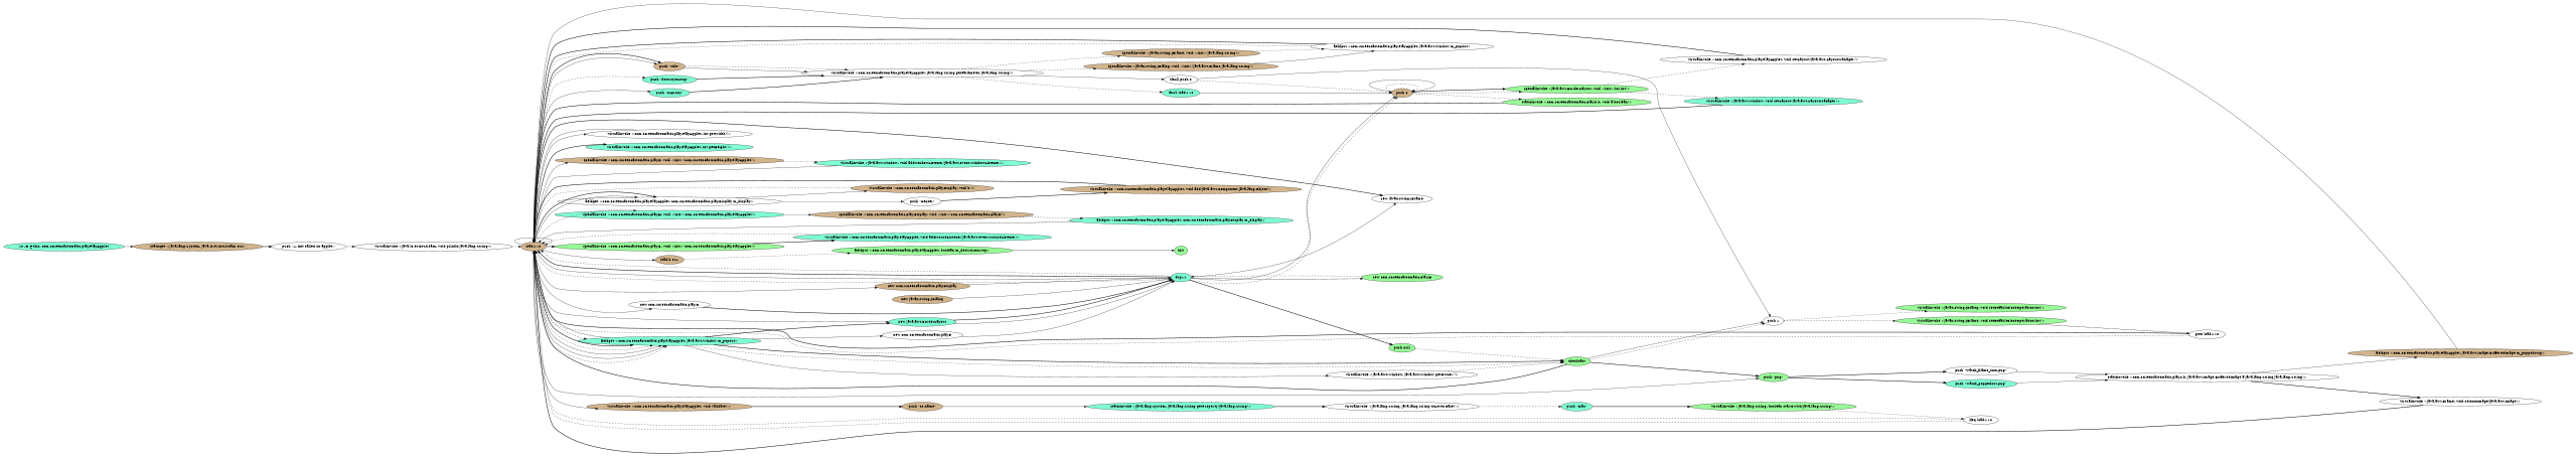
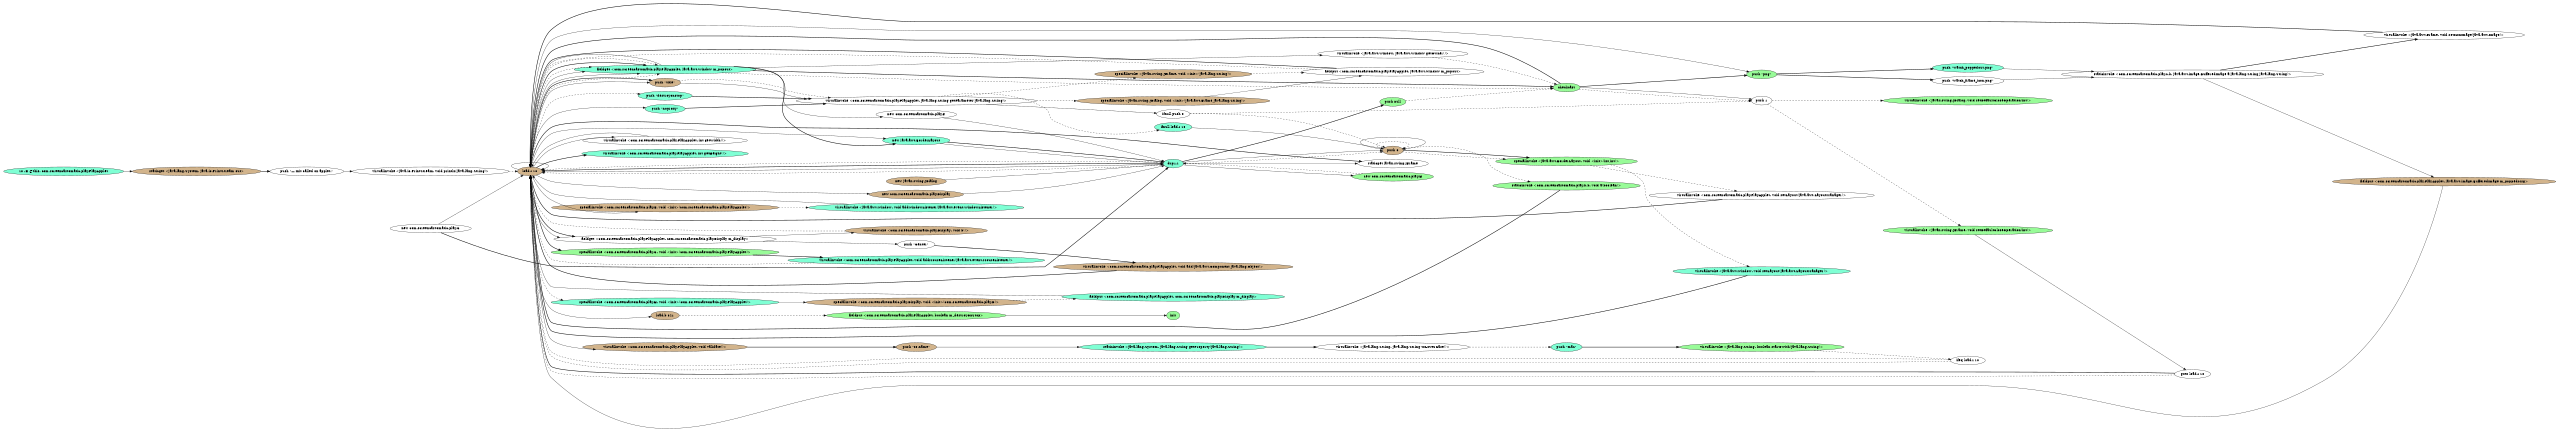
  digraph {
    rankdir=LR
    node [fillcolor=white style=filled]
    edge [style=solid]
    "r0 := @this: com.screencastomatic.play.PlayApplet" [fillcolor=aquamarine]
    "staticget <java.lang.System: java.io.PrintStream out>" [fillcolor=tan]
    "push \"--- Init called on applet.\""
    "virtualinvoke <java.io.PrintStream: void println(java.lang.String)>"
    "load.r r0" [fillcolor=tan]
    "push \"noproxy\"" [fillcolor=aquamarine]
    "new com.screencastomatic.play.Display" [fillcolor=tan]
    "specialinvoke <com.screencastomatic.play.H: void <init>(com.screencastomatic.play.PlayApplet)>" [fillcolor=aquamarine]
    "new java.awt.BorderLayout" [fillcolor=aquamarine]
    "fieldget <com.screencastomatic.play.PlayApplet: com.screencastomatic.play.Display m_display>"
    "virtualinvoke <com.screencastomatic.play.PlayApplet: void validate()>" [fillcolor=tan]
-   "new javax.swing.JFrame"
+   "new javax.swing.JFrame" [label="staticget javax.swing.JFrame"]
    "push \"title\"" [fillcolor=tan]
    "fieldget <com.screencastomatic.play.PlayApplet: java.awt.Window m_popout>" [fillcolor=aquamarine]
    "virtualinvoke <com.screencastomatic.play.PlayApplet: int getWidth()>"
    "virtualinvoke <com.screencastomatic.play.PlayApplet: int getHeight()>" [fillcolor=aquamarine]
    "specialinvoke <com.screencastomatic.play.F: void <init>(com.screencastomatic.play.PlayApplet)>" [fillcolor=tan]
    "push \"png\"" [fillcolor=palegreen]
    "new com.screencastomatic.play.G"
    "specialinvoke <com.screencastomatic.play.G: void <init>(com.screencastomatic.play.PlayApplet)>" [fillcolor=palegreen]
    "push \"destroyonstop\"" [fillcolor=aquamarine]
    "load.b $z1" [fillcolor=tan]
    "virtualinvoke <com.screencastomatic.play.PlayApplet: java.lang.String getParameter(java.lang.String)>"
    "dup1.r" [fillcolor=aquamarine]
    "specialinvoke <com.screencastomatic.play.Display: void <init>(com.screencastomatic.play.D)>" [fillcolor=tan]
    "push \"Center\""
    "virtualinvoke <com.screencastomatic.play.Display: void b()>" [fillcolor=tan]
    "push \"os.name\"" [fillcolor=tan]
    checkcast [fillcolor=palegreen]
    "new com.screencastomatic.play.F"
    "virtualinvoke <java.awt.Window: java.awt.Window getOwner()>"
    "virtualinvoke <java.awt.Window: void addWindowListener(java.awt.event.WindowListener)>" [fillcolor=aquamarine]
    "push \"watch_poppedout.png\"" [fillcolor=aquamarine]
    "push \"watch_frame_icon.png\""
    "virtualinvoke <com.screencastomatic.play.PlayApplet: void addMouseListener(java.awt.event.MouseListener)>" [fillcolor=aquamarine]
    "fieldput <com.screencastomatic.play.PlayApplet: boolean m_destroyOnStop>" [fillcolor=palegreen]
    "new javax.swing.JDialog" [fillcolor=tan]
    "ifnull load.r r0" [fillcolor=aquamarine]
    "specialinvoke <javax.swing.JFrame: void <init>(java.lang.String)>" [fillcolor=tan]
    "ifnull push 0"
    "specialinvoke <javax.swing.JDialog: void <init>(java.awt.Frame,java.lang.String)>" [fillcolor=tan]
    "push 0" [fillcolor=tan]
    "fieldput <com.screencastomatic.play.PlayApplet: java.awt.Window m_popout>"
    "push 1"
    "staticinvoke <com.screencastomatic.play.b.b: void a(boolean)>" [fillcolor=palegreen]
    "specialinvoke <java.awt.BorderLayout: void <init>(int,int)>" [fillcolor=palegreen]
    "virtualinvoke <com.screencastomatic.play.PlayApplet: void setLayout(java.awt.LayoutManager)>"
    "virtualinvoke <java.awt.Window: void setLayout(java.awt.LayoutManager)>" [fillcolor=aquamarine]
    "new com.screencastomatic.play.H" [fillcolor=palegreen]
    "push null" [fillcolor=palegreen]
    "fieldput <com.screencastomatic.play.PlayApplet: com.screencastomatic.play.Display m_display>" [fillcolor=aquamarine]
    "virtualinvoke <com.screencastomatic.play.PlayApplet: void add(java.awt.Component,java.lang.Object)>" [fillcolor=tan]
    "staticinvoke <java.lang.System: java.lang.String getProperty(java.lang.String)>" [fillcolor=aquamarine]
    "virtualinvoke <java.lang.String: java.lang.String toLowerCase()>"
    "push \"mac\"" [fillcolor=aquamarine]
    "virtualinvoke <java.lang.String: boolean startsWith(java.lang.String)>" [fillcolor=palegreen]
    "ifeq load.r r0"
    "virtualinvoke <javax.swing.JFrame: void setDefaultCloseOperation(int)>" [fillcolor=palegreen]
    "virtualinvoke <javax.swing.JDialog: void setDefaultCloseOperation(int)>" [fillcolor=palegreen]
    "goto load.r r0"
    "staticinvoke <com.screencastomatic.play.c.b: java.awt.image.BufferedImage a(java.lang.String,java.lang.String)>"
    "fieldput <com.screencastomatic.play.PlayApplet: java.awt.image.BufferedImage m_poppedMsg>" [fillcolor=tan]
    "virtualinvoke <java.awt.Frame: void setIconImage(java.awt.Image)>"
    n64 [fillcolor=palegreen label=init]
    "r0 := @this: com.screencastomatic.play.PlayApplet" -> "staticget <java.lang.System: java.io.PrintStream out>"
    "staticget <java.lang.System: java.io.PrintStream out>" -> "push \"--- Init called on applet.\"" [style=bold]
    "push \"--- Init called on applet.\"" -> "virtualinvoke <java.io.PrintStream: void println(java.lang.String)>"
    "virtualinvoke <java.io.PrintStream: void println(java.lang.String)>" -> "load.r r0" [style=dashed]
    "load.r r0" -> "load.r r0"
    "load.r r0" -> "push \"noproxy\""
    "load.r r0" -> "new com.screencastomatic.play.Display"
    "load.r r0" -> "specialinvoke <com.screencastomatic.play.H: void <init>(com.screencastomatic.play.PlayApplet)>" [style=dashed]
    "load.r r0" -> "new java.awt.BorderLayout"
    "load.r r0" -> "fieldget <com.screencastomatic.play.PlayApplet: com.screencastomatic.play.Display m_display>"
    "load.r r0" -> "fieldget <com.screencastomatic.play.PlayApplet: com.screencastomatic.play.Display m_display>" [style=bold]
    "load.r r0" -> "virtualinvoke <com.screencastomatic.play.PlayApplet: void validate()>"
    "load.r r0" -> "new javax.swing.JFrame" [style=bold]
    "load.r r0" -> "push \"title\""
    "load.r r0" -> "push \"title\"" [style=bold]
    "load.r r0" -> "fieldget <com.screencastomatic.play.PlayApplet: java.awt.Window m_popout>" [style=dashed]
    "load.r r0" -> "fieldget <com.screencastomatic.play.PlayApplet: java.awt.Window m_popout>"
    "load.r r0" -> "fieldget <com.screencastomatic.play.PlayApplet: java.awt.Window m_popout>"
    "load.r r0" -> "fieldget <com.screencastomatic.play.PlayApplet: java.awt.Window m_popout>" [style=dashed]
    "load.r r0" -> "fieldget <com.screencastomatic.play.PlayApplet: java.awt.Window m_popout>" [style=bold]
    "load.r r0" -> "fieldget <com.screencastomatic.play.PlayApplet: java.awt.Window m_popout>" [style=dashed]
    "load.r r0" -> "virtualinvoke <com.screencastomatic.play.PlayApplet: int getWidth()>"
    "load.r r0" -> "virtualinvoke <com.screencastomatic.play.PlayApplet: int getHeight()>" [style=bold]
    "load.r r0" -> "specialinvoke <com.screencastomatic.play.F: void <init>(com.screencastomatic.play.PlayApplet)>"
    "load.r r0" -> "push \"png\""
-   "load.r r0" -> "new com.screencastomatic.play.G"
+   "new com.screencastomatic.play.G" -> "load.r r0"
    "load.r r0" -> "specialinvoke <com.screencastomatic.play.G: void <init>(com.screencastomatic.play.PlayApplet)>" [style=bold]
    "load.r r0" -> "push \"destroyonstop\"" [style=dashed]
    "load.r r0" -> "load.b $z1"
    "push \"noproxy\"" -> "virtualinvoke <com.screencastomatic.play.PlayApplet: java.lang.String getParameter(java.lang.String)>" [style=bold]
    "new com.screencastomatic.play.Display" -> "dup1.r"
    "specialinvoke <com.screencastomatic.play.H: void <init>(com.screencastomatic.play.PlayApplet)>" -> "specialinvoke <com.screencastomatic.play.Display: void <init>(com.screencastomatic.play.D)>"
    "new java.awt.BorderLayout" -> "dup1.r"
    "new java.awt.BorderLayout" -> "dup1.r" [style=bold]
    "fieldget <com.screencastomatic.play.PlayApplet: com.screencastomatic.play.Display m_display>" -> "push \"Center\""
    "fieldget <com.screencastomatic.play.PlayApplet: com.screencastomatic.play.Display m_display>" -> "virtualinvoke <com.screencastomatic.play.Display: void b()>"
    "virtualinvoke <com.screencastomatic.play.PlayApplet: void validate()>" -> "push \"os.name\"" [style=bold]
    "push \"title\"" -> "virtualinvoke <com.screencastomatic.play.PlayApplet: java.lang.String getParameter(java.lang.String)>"
    "push \"title\"" -> "virtualinvoke <com.screencastomatic.play.PlayApplet: java.lang.String getParameter(java.lang.String)>" [style=dashed]
    "fieldget <com.screencastomatic.play.PlayApplet: java.awt.Window m_popout>" -> "load.r r0"
    "fieldget <com.screencastomatic.play.PlayApplet: java.awt.Window m_popout>" -> "new java.awt.BorderLayout" [style=bold]
    "fieldget <com.screencastomatic.play.PlayApplet: java.awt.Window m_popout>" -> checkcast [style=dashed]
    "fieldget <com.screencastomatic.play.PlayApplet: java.awt.Window m_popout>" -> checkcast [style=bold]
    "fieldget <com.screencastomatic.play.PlayApplet: java.awt.Window m_popout>" -> "new com.screencastomatic.play.F"
    "fieldget <com.screencastomatic.play.PlayApplet: java.awt.Window m_popout>" -> "virtualinvoke <java.awt.Window: java.awt.Window getOwner()>"
    "virtualinvoke <com.screencastomatic.play.PlayApplet: int getWidth()>" -> "load.r r0"
    "specialinvoke <com.screencastomatic.play.F: void <init>(com.screencastomatic.play.PlayApplet)>" -> "virtualinvoke <java.awt.Window: void addWindowListener(java.awt.event.WindowListener)>" [style=dashed]
    "push \"png\"" -> "push \"watch_poppedout.png\"" [style=bold]
    "push \"png\"" -> "push \"watch_frame_icon.png\"" [style=bold]
    "new com.screencastomatic.play.G" -> "dup1.r" [style=bold]
    "specialinvoke <com.screencastomatic.play.G: void <init>(com.screencastomatic.play.PlayApplet)>" -> "virtualinvoke <com.screencastomatic.play.PlayApplet: void addMouseListener(java.awt.event.MouseListener)>" [style=bold]
    "push \"destroyonstop\"" -> "virtualinvoke <com.screencastomatic.play.PlayApplet: java.lang.String getParameter(java.lang.String)>" [style=bold]
    "load.b $z1" -> "fieldput <com.screencastomatic.play.PlayApplet: boolean m_destroyOnStop>" [style=dashed]
    "virtualinvoke <com.screencastomatic.play.PlayApplet: java.lang.String getParameter(java.lang.String)>" -> "ifnull load.r r0" [style=dashed]
    "virtualinvoke <com.screencastomatic.play.PlayApplet: java.lang.String getParameter(java.lang.String)>" -> "specialinvoke <javax.swing.JFrame: void <init>(java.lang.String)>" [style=dashed]
    "virtualinvoke <com.screencastomatic.play.PlayApplet: java.lang.String getParameter(java.lang.String)>" -> "ifnull push 0"
    "virtualinvoke <com.screencastomatic.play.PlayApplet: java.lang.String getParameter(java.lang.String)>" -> "specialinvoke <javax.swing.JDialog: void <init>(java.awt.Frame,java.lang.String)>" [style=dashed]
    "dup1.r" -> "load.r r0" [style=dashed]
    "dup1.r" -> "load.r r0"
    "dup1.r" -> "load.r r0" [style=bold]
    "dup1.r" -> "load.r r0" [style=dashed]
    "dup1.r" -> "new javax.swing.JFrame"
    "dup1.r" -> "push 0" [style=dashed]
    "dup1.r" -> "push 0"
    "dup1.r" -> "new com.screencastomatic.play.H"
    "dup1.r" -> "push null" [style=bold]
    "specialinvoke <com.screencastomatic.play.Display: void <init>(com.screencastomatic.play.D)>" -> "fieldput <com.screencastomatic.play.PlayApplet: com.screencastomatic.play.Display m_display>" [style=dashed]
    "push \"Center\"" -> "virtualinvoke <com.screencastomatic.play.PlayApplet: void add(java.awt.Component,java.lang.Object)>" [style=bold]
    "virtualinvoke <com.screencastomatic.play.Display: void b()>" -> "load.r r0" [style=dashed]
    "push \"os.name\"" -> "staticinvoke <java.lang.System: java.lang.String getProperty(java.lang.String)>"
    checkcast -> "load.r r0" [style=bold]
    checkcast -> "push \"png\"" [style=bold]
    checkcast -> "push 1" [style=dashed]
    checkcast -> "push 1"
    "new com.screencastomatic.play.F" -> "dup1.r"
    "virtualinvoke <java.awt.Window: java.awt.Window getOwner()>" -> checkcast [style=dashed]
    "virtualinvoke <java.awt.Window: void addWindowListener(java.awt.event.WindowListener)>" -> "load.r r0"
    "push \"watch_poppedout.png\"" -> "staticinvoke <com.screencastomatic.play.c.b: java.awt.image.BufferedImage a(java.lang.String,java.lang.String)>"
    "push \"watch_frame_icon.png\"" -> "staticinvoke <com.screencastomatic.play.c.b: java.awt.image.BufferedImage a(java.lang.String,java.lang.String)>"
    "virtualinvoke <com.screencastomatic.play.PlayApplet: void addMouseListener(java.awt.event.MouseListener)>" -> "load.r r0" [style=dashed]
    "fieldput <com.screencastomatic.play.PlayApplet: boolean m_destroyOnStop>" -> n64
    "new javax.swing.JDialog" -> "dup1.r"
    "ifnull load.r r0" -> "push 0"
    "specialinvoke <javax.swing.JFrame: void <init>(java.lang.String)>" -> "fieldput <com.screencastomatic.play.PlayApplet: java.awt.Window m_popout>" [style=dashed]
    "ifnull push 0" -> "push 0" [style=dashed]
-   "ifnull push 0" -> "push 1"
+   "ifnull push 0" -> "push 1" [style=dashed]
    "specialinvoke <javax.swing.JDialog: void <init>(java.awt.Frame,java.lang.String)>" -> "fieldput <com.screencastomatic.play.PlayApplet: java.awt.Window m_popout>"
    "push 0" -> "push 0" [style=dashed]
    "push 0" -> "push 0"
    "push 0" -> "staticinvoke <com.screencastomatic.play.b.b: void a(boolean)>" [style=dashed]
    "push 0" -> "specialinvoke <java.awt.BorderLayout: void <init>(int,int)>" [style=dashed]
    "push 0" -> "specialinvoke <java.awt.BorderLayout: void <init>(int,int)>" [style=bold]
    "fieldput <com.screencastomatic.play.PlayApplet: java.awt.Window m_popout>" -> "load.r r0" [style=dashed]
    "fieldput <com.screencastomatic.play.PlayApplet: java.awt.Window m_popout>" -> "load.r r0" [style=bold]
    "push 1" -> "virtualinvoke <javax.swing.JFrame: void setDefaultCloseOperation(int)>" [style=dashed]
    "push 1" -> "virtualinvoke <javax.swing.JDialog: void setDefaultCloseOperation(int)>" [style=dashed]
    "staticinvoke <com.screencastomatic.play.b.b: void a(boolean)>" -> "load.r r0" [style=bold]
    "specialinvoke <java.awt.BorderLayout: void <init>(int,int)>" -> "virtualinvoke <com.screencastomatic.play.PlayApplet: void setLayout(java.awt.LayoutManager)>" [style=dashed]
    "specialinvoke <java.awt.BorderLayout: void <init>(int,int)>" -> "virtualinvoke <java.awt.Window: void setLayout(java.awt.LayoutManager)>" [style=dashed]
    "virtualinvoke <com.screencastomatic.play.PlayApplet: void setLayout(java.awt.LayoutManager)>" -> "load.r r0" [style=bold]
    "virtualinvoke <java.awt.Window: void setLayout(java.awt.LayoutManager)>" -> "load.r r0" [style=bold]
    "new com.screencastomatic.play.H" -> "dup1.r" [style=dashed]
    "push null" -> checkcast [style=dashed]
    "fieldput <com.screencastomatic.play.PlayApplet: com.screencastomatic.play.Display m_display>" -> "load.r r0"
    "virtualinvoke <com.screencastomatic.play.PlayApplet: void add(java.awt.Component,java.lang.Object)>" -> "load.r r0" [style=bold]
    "staticinvoke <java.lang.System: java.lang.String getProperty(java.lang.String)>" -> "virtualinvoke <java.lang.String: java.lang.String toLowerCase()>" [style=bold]
    "virtualinvoke <java.lang.String: java.lang.String toLowerCase()>" -> "push \"mac\"" [style=dashed]
    "push \"mac\"" -> "virtualinvoke <java.lang.String: boolean startsWith(java.lang.String)>" [style=bold]
    "virtualinvoke <java.lang.String: boolean startsWith(java.lang.String)>" -> "ifeq load.r r0" [style=dashed]
    "ifeq load.r r0" -> "load.r r0" [style=dashed]
    "ifeq load.r r0" -> "load.r r0" [style=dashed]
    "virtualinvoke <javax.swing.JFrame: void setDefaultCloseOperation(int)>" -> "goto load.r r0"
    "goto load.r r0" -> "load.r r0" [style=dashed]
    "goto load.r r0" -> "load.r r0" [style=bold]
    "staticinvoke <com.screencastomatic.play.c.b: java.awt.image.BufferedImage a(java.lang.String,java.lang.String)>" -> "fieldput <com.screencastomatic.play.PlayApplet: java.awt.image.BufferedImage m_poppedMsg>"
    "staticinvoke <com.screencastomatic.play.c.b: java.awt.image.BufferedImage a(java.lang.String,java.lang.String)>" -> "virtualinvoke <java.awt.Frame: void setIconImage(java.awt.Image)>" [style=bold]
    "fieldput <com.screencastomatic.play.PlayApplet: java.awt.image.BufferedImage m_poppedMsg>" -> "load.r r0"
    "virtualinvoke <java.awt.Frame: void setIconImage(java.awt.Image)>" -> "load.r r0" [style=bold]
  }
